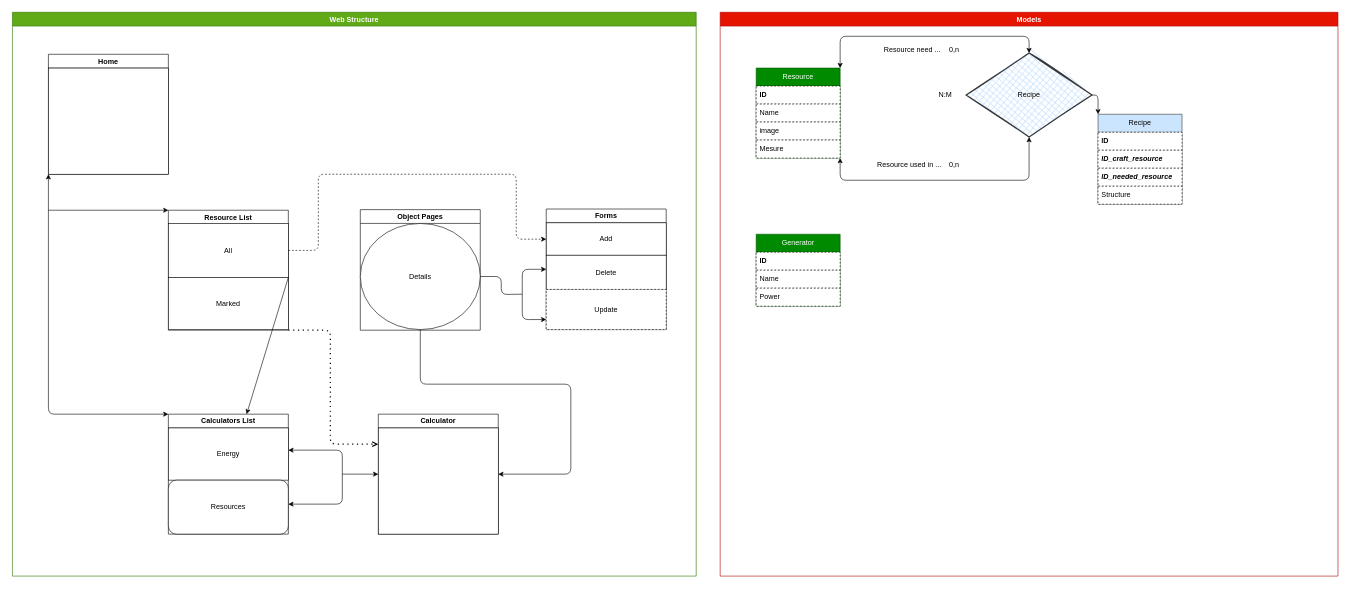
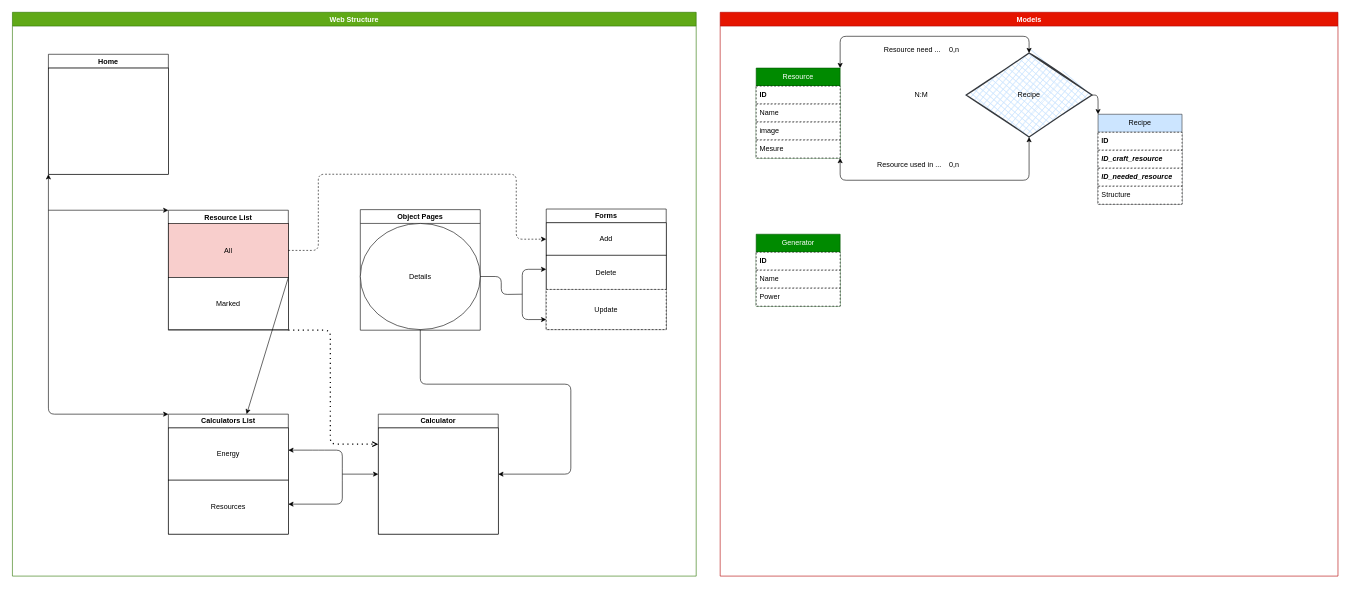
  <mxCell id="0" />
  <mxCell id="1" parent="0" />
  <mxCell id="2" value="Web Structure" style="swimlane;whiteSpace=wrap;html=1;fillColor=#60a917;fontColor=#ffffff;strokeColor=#2D7600;fillStyle=auto;gradientColor=none;swimlaneFillColor=default;" parent="1" vertex="1"><mxGeometry x="20" y="20" width="1140" height="940" as="geometry" /></mxCell>
  <mxCell id="3" value="Home" style="swimlane;whiteSpace=wrap;html=1;" parent="2" vertex="1"><mxGeometry x="60" y="70" width="200" height="200" as="geometry" /></mxCell>
  <mxCell id="4" value="" style="rounded=0;whiteSpace=wrap;html=1;" parent="3" vertex="1"><mxGeometry y="23" width="200" height="177" as="geometry" /></mxCell>
  <mxCell id="5" value="Resource List" style="swimlane;whiteSpace=wrap;html=1;" parent="2" vertex="1"><mxGeometry x="260" y="330" width="200" height="200" as="geometry" /></mxCell>
- <mxCell id="6" value="All" style="rounded=0;whiteSpace=wrap;html=1;" parent="5" vertex="1"><mxGeometry y="22" width="200" height="90" as="geometry" /></mxCell>
+ <mxCell id="6" value="All" style="rounded=0;whiteSpace=wrap;html=1;fillColor=#f8cecc;" parent="5" vertex="1"><mxGeometry y="22" width="200" height="90" as="geometry" /></mxCell>
  <mxCell id="7" value="Marked" style="rounded=0;whiteSpace=wrap;html=1;" parent="5" vertex="1"><mxGeometry y="112" width="200" height="87" as="geometry" /></mxCell>
  <mxCell id="8" value="Calculators List" style="swimlane;whiteSpace=wrap;html=1;" parent="2" vertex="1"><mxGeometry x="260" y="670" width="200" height="200" as="geometry" /></mxCell>
  <mxCell id="9" value="" style="endArrow=classic;startArrow=classic;html=1;exitX=0;exitY=1;exitDx=0;exitDy=0;entryX=0;entryY=0;entryDx=0;entryDy=0;" parent="2" source="3" target="8" edge="1"><mxGeometry width="50" height="50" relative="1" as="geometry"><mxPoint x="560" y="530" as="sourcePoint" /><mxPoint x="610" y="480" as="targetPoint" /><Array as="points"><mxPoint x="60" y="670" /></Array></mxGeometry></mxCell>
  <mxCell id="10" value="" style="endArrow=classic;html=1;entryX=0;entryY=0;entryDx=0;entryDy=0;" parent="2" target="5" edge="1"><mxGeometry width="50" height="50" relative="1" as="geometry"><mxPoint x="60" y="330" as="sourcePoint" /><mxPoint x="610" y="480" as="targetPoint" /></mxGeometry></mxCell>
  <mxCell id="11" value="Energy" style="rounded=0;whiteSpace=wrap;html=1;" parent="2" vertex="1"><mxGeometry x="260" y="693" width="200" height="87" as="geometry" /></mxCell>
- <mxCell id="12" value="Resources" style="whiteSpace=wrap;html=1;rounded=1;" parent="2" vertex="1"><mxGeometry x="260" y="780" width="200" height="90" as="geometry" /></mxCell>
+ <mxCell id="12" value="Resources" style="rounded=0;whiteSpace=wrap;html=1;" parent="2" vertex="1"><mxGeometry x="260" y="780" width="200" height="90" as="geometry" /></mxCell>
  <mxCell id="13" value="Forms" style="swimlane;whiteSpace=wrap;html=1;" parent="2" vertex="1"><mxGeometry x="890" y="328" width="200" height="201" as="geometry" /></mxCell>
  <mxCell id="14" value="Add" style="rounded=0;whiteSpace=wrap;html=1;" parent="13" vertex="1"><mxGeometry y="23" width="200" height="54" as="geometry" /></mxCell>
  <mxCell id="15" value="Delete" style="rounded=0;whiteSpace=wrap;html=1;" parent="13" vertex="1"><mxGeometry y="77" width="200" height="57" as="geometry" /></mxCell>
  <mxCell id="16" value="Update" style="rounded=0;whiteSpace=wrap;html=1;dashed=1;" parent="13" vertex="1"><mxGeometry y="134" width="200" height="67" as="geometry" /></mxCell>
  <mxCell id="17" value="" style="endArrow=classic;startArrow=classic;html=1;entryX=0;entryY=0.5;entryDx=0;entryDy=0;exitX=0;exitY=0.75;exitDx=0;exitDy=0;edgeStyle=orthogonalEdgeStyle;" edge="1" parent="13" source="16" target="13"><mxGeometry width="50" height="50" relative="1" as="geometry"><mxPoint x="-110" y="282" as="sourcePoint" /><mxPoint x="-60" y="232" as="targetPoint" /><Array as="points"><mxPoint x="-40" y="184" /><mxPoint x="-40" y="100" /></Array></mxGeometry></mxCell>
  <mxCell id="18" value="Object Pages" style="swimlane;whiteSpace=wrap;html=1;" parent="2" vertex="1"><mxGeometry x="580" y="329" width="200" height="201" as="geometry" /></mxCell>
  <mxCell id="19" value="Details" style="ellipse;whiteSpace=wrap;html=1;" parent="18" vertex="1"><mxGeometry y="23" width="200" height="177" as="geometry" /></mxCell>
  <mxCell id="20" value="Calculator" style="swimlane;whiteSpace=wrap;html=1;" parent="2" vertex="1"><mxGeometry x="610" y="670" width="200" height="200" as="geometry" /></mxCell>
  <mxCell id="21" value="" style="rounded=0;whiteSpace=wrap;html=1;" parent="20" vertex="1"><mxGeometry y="23" width="200" height="177" as="geometry" /></mxCell>
  <mxCell id="22" value="" style="endArrow=classic;html=1;entryX=0;entryY=0.5;entryDx=0;entryDy=0;" parent="2" target="20" edge="1"><mxGeometry width="50" height="50" relative="1" as="geometry"><mxPoint x="550" y="770" as="sourcePoint" /><mxPoint x="770" y="660" as="targetPoint" /></mxGeometry></mxCell>
  <mxCell id="23" value="" style="endArrow=classic;startArrow=classic;html=1;exitX=1;exitY=0.75;exitDx=0;exitDy=0;entryX=1;entryY=0.425;entryDx=0;entryDy=0;entryPerimeter=0;" parent="2" source="8" target="11" edge="1"><mxGeometry width="50" height="50" relative="1" as="geometry"><mxPoint x="630" y="790" as="sourcePoint" /><mxPoint x="470" y="740" as="targetPoint" /><Array as="points"><mxPoint x="550" y="820" /><mxPoint x="550" y="770" /><mxPoint x="550" y="730" /><mxPoint x="510" y="730" /></Array></mxGeometry></mxCell>
  <mxCell id="24" value="" style="endArrow=open;dashed=1;html=1;dashPattern=1 3;strokeWidth=2;entryX=0;entryY=0.25;entryDx=0;entryDy=0;exitX=1;exitY=1;exitDx=0;exitDy=0;edgeStyle=orthogonalEdgeStyle;" parent="2" source="5" target="20" edge="1"><mxGeometry width="50" height="50" relative="1" as="geometry"><mxPoint x="550" y="530" as="sourcePoint" /><mxPoint x="390" y="480" as="targetPoint" /><Array as="points"><mxPoint x="530" y="530" /><mxPoint x="530" y="720" /></Array></mxGeometry></mxCell>
  <mxCell id="25" value="" style="endArrow=classic;html=1;exitX=1;exitY=0;exitDx=0;exitDy=0;" parent="2" source="7" target="8" edge="1"><mxGeometry width="50" height="50" relative="1" as="geometry"><mxPoint x="540" y="460" as="sourcePoint" /><mxPoint x="590" y="410" as="targetPoint" /></mxGeometry></mxCell>
  <mxCell id="26" value="" style="endArrow=classic;html=1;exitX=0.5;exitY=1;exitDx=0;exitDy=0;edgeStyle=orthogonalEdgeStyle;entryX=1;entryY=0.5;entryDx=0;entryDy=0;" parent="2" source="19" target="20" edge="1"><mxGeometry width="50" height="50" relative="1" as="geometry"><mxPoint x="130" y="330" as="sourcePoint" /><mxPoint x="930" y="800" as="targetPoint" /><Array as="points"><mxPoint x="680" y="620" /><mxPoint x="931" y="620" /><mxPoint x="931" y="770" /></Array></mxGeometry></mxCell>
  <mxCell id="27" value="" style="endArrow=classic;html=1;exitX=1;exitY=0.5;exitDx=0;exitDy=0;edgeStyle=orthogonalEdgeStyle;entryX=0;entryY=0.25;entryDx=0;entryDy=0;dashed=1;" edge="1" parent="2" source="6" target="13"><mxGeometry width="50" height="50" relative="1" as="geometry"><mxPoint x="470" y="540" as="sourcePoint" /><mxPoint x="850" y="380" as="targetPoint" /><Array as="points"><mxPoint x="510" y="397" /><mxPoint x="510" y="270" /><mxPoint x="840" y="270" /><mxPoint x="840" y="378" /></Array></mxGeometry></mxCell>
  <mxCell id="28" value="Models" style="swimlane;whiteSpace=wrap;html=1;fillStyle=auto;fillColor=#e51400;strokeColor=#B20000;fontColor=#ffffff;swimlaneFillColor=default;" parent="1" vertex="1"><mxGeometry x="1200" y="20" width="1030" height="940" as="geometry" /></mxCell>
  <mxCell id="29" value="Resource" style="swimlane;fontStyle=0;childLayout=stackLayout;horizontal=1;startSize=30;horizontalStack=0;resizeParent=1;resizeParentMax=0;resizeLast=0;collapsible=1;marginBottom=0;whiteSpace=wrap;html=1;fillColor=#008a00;fontColor=#ffffff;strokeColor=#005700;" parent="28" vertex="1"><mxGeometry x="60" y="93" width="140" height="150" as="geometry" /></mxCell>
  <mxCell id="30" value="&lt;b&gt;ID&lt;/b&gt;" style="text;strokeColor=default;fillColor=default;align=left;verticalAlign=middle;spacingLeft=4;spacingRight=4;overflow=hidden;points=[[0,0.5],[1,0.5]];portConstraint=eastwest;rotatable=0;whiteSpace=wrap;html=1;dashed=1;" parent="29" vertex="1"><mxGeometry y="30" width="140" height="30" as="geometry" /></mxCell>
  <mxCell id="31" value="Name" style="text;strokeColor=default;fillColor=default;align=left;verticalAlign=middle;spacingLeft=4;spacingRight=4;overflow=hidden;points=[[0,0.5],[1,0.5]];portConstraint=eastwest;rotatable=0;whiteSpace=wrap;html=1;dashed=1;" parent="29" vertex="1"><mxGeometry y="60" width="140" height="30" as="geometry" /></mxCell>
  <mxCell id="32" value="image" style="text;strokeColor=default;fillColor=default;align=left;verticalAlign=middle;spacingLeft=4;spacingRight=4;overflow=hidden;points=[[0,0.5],[1,0.5]];portConstraint=eastwest;rotatable=0;whiteSpace=wrap;html=1;dashed=1;" vertex="1" parent="29"><mxGeometry y="90" width="140" height="30" as="geometry" /></mxCell>
  <mxCell id="33" value="Mesure" style="text;strokeColor=default;fillColor=default;align=left;verticalAlign=middle;spacingLeft=4;spacingRight=4;overflow=hidden;points=[[0,0.5],[1,0.5]];portConstraint=eastwest;rotatable=0;whiteSpace=wrap;html=1;dashed=1;" parent="29" vertex="1"><mxGeometry y="120" width="140" height="30" as="geometry" /></mxCell>
  <mxCell id="34" value="Recipe" style="rhombus;whiteSpace=wrap;html=1;strokeWidth=2;fillWeight=-1;hachureGap=8;fillStyle=cross-hatch;fillColor=#cce5ff;sketch=1;strokeColor=#36393d;" parent="28" vertex="1"><mxGeometry x="410" y="68" width="210" height="140" as="geometry" /></mxCell>
  <mxCell id="35" value="Recipe" style="swimlane;fontStyle=0;childLayout=stackLayout;horizontal=1;startSize=30;horizontalStack=0;resizeParent=1;resizeParentMax=0;resizeLast=0;collapsible=1;marginBottom=0;whiteSpace=wrap;html=1;fillColor=#cce5ff;strokeColor=#36393d;" parent="28" vertex="1"><mxGeometry x="630" y="170" width="140" height="150" as="geometry" /></mxCell>
  <mxCell id="36" value="&lt;b&gt;ID&lt;/b&gt;" style="text;strokeColor=default;fillColor=default;align=left;verticalAlign=middle;spacingLeft=4;spacingRight=4;overflow=hidden;points=[[0,0.5],[1,0.5]];portConstraint=eastwest;rotatable=0;whiteSpace=wrap;html=1;dashed=1;" parent="35" vertex="1"><mxGeometry y="30" width="140" height="30" as="geometry" /></mxCell>
  <mxCell id="37" value="&lt;i&gt;&lt;b&gt;ID_craft_resource&lt;/b&gt;&lt;/i&gt;" style="text;strokeColor=default;fillColor=default;align=left;verticalAlign=middle;spacingLeft=4;spacingRight=4;overflow=hidden;points=[[0,0.5],[1,0.5]];portConstraint=eastwest;rotatable=0;whiteSpace=wrap;html=1;dashed=1;" parent="35" vertex="1"><mxGeometry y="60" width="140" height="30" as="geometry" /></mxCell>
  <mxCell id="38" value="&lt;i&gt;&lt;b&gt;ID_needed_resource&lt;/b&gt;&lt;/i&gt;" style="text;strokeColor=default;fillColor=default;align=left;verticalAlign=middle;spacingLeft=4;spacingRight=4;overflow=hidden;points=[[0,0.5],[1,0.5]];portConstraint=eastwest;rotatable=0;whiteSpace=wrap;html=1;dashed=1;" parent="35" vertex="1"><mxGeometry y="90" width="140" height="30" as="geometry" /></mxCell>
  <mxCell id="39" value="Structure" style="text;strokeColor=default;fillColor=default;align=left;verticalAlign=middle;spacingLeft=4;spacingRight=4;overflow=hidden;points=[[0,0.5],[1,0.5]];portConstraint=eastwest;rotatable=0;whiteSpace=wrap;html=1;dashed=1;" parent="35" vertex="1"><mxGeometry y="120" width="140" height="30" as="geometry" /></mxCell>
  <mxCell id="40" value="" style="endArrow=classic;startArrow=classic;html=1;edgeStyle=orthogonalEdgeStyle;entryX=0.5;entryY=1;entryDx=0;entryDy=0;exitX=1;exitY=1;exitDx=0;exitDy=0;" parent="28" source="29" target="34" edge="1"><mxGeometry width="50" height="50" relative="1" as="geometry"><mxPoint x="260" y="138" as="sourcePoint" /><mxPoint x="350" y="220" as="targetPoint" /><Array as="points"><mxPoint x="200" y="280" /><mxPoint x="515" y="280" /></Array></mxGeometry></mxCell>
  <mxCell id="41" value="" style="endArrow=classic;startArrow=classic;html=1;edgeStyle=orthogonalEdgeStyle;entryX=0.5;entryY=0;entryDx=0;entryDy=0;exitX=1;exitY=0;exitDx=0;exitDy=0;" parent="28" source="29" target="34" edge="1"><mxGeometry width="50" height="50" relative="1" as="geometry"><mxPoint x="240" y="160" as="sourcePoint" /><mxPoint x="525" y="218" as="targetPoint" /><Array as="points"><mxPoint x="200" y="40" /><mxPoint x="515" y="40" /></Array></mxGeometry></mxCell>
  <mxCell id="42" value="&lt;font style=&quot;color: light-dark(rgb(0, 0, 0), rgb(255, 102, 255));&quot;&gt;Resource used in ...&lt;/font&gt;" style="text;html=1;align=center;verticalAlign=middle;resizable=0;points=[];autosize=1;strokeColor=none;fillColor=none;fontColor=light-dark(default, #1eff00);" parent="28" vertex="1"><mxGeometry x="250" y="240" width="130" height="30" as="geometry" /></mxCell>
  <mxCell id="43" value="" style="endArrow=classic;html=1;entryX=0;entryY=0;entryDx=0;entryDy=0;exitX=1;exitY=0.5;exitDx=0;exitDy=0;edgeStyle=orthogonalEdgeStyle;" parent="28" source="34" target="35" edge="1"><mxGeometry width="50" height="50" relative="1" as="geometry"><mxPoint x="390" y="270" as="sourcePoint" /><mxPoint x="440" y="220" as="targetPoint" /></mxGeometry></mxCell>
  <mxCell id="44" value="&lt;font style=&quot;color: light-dark(rgb(0, 0, 0), rgb(255, 0, 0));&quot;&gt;0,n&lt;/font&gt;" style="text;html=1;align=center;verticalAlign=middle;resizable=0;points=[];autosize=1;strokeColor=none;fillColor=none;fontColor=light-dark(#000000,#FF66FF);" parent="28" vertex="1"><mxGeometry x="370" y="240" width="40" height="30" as="geometry" /></mxCell>
- <mxCell id="45" value="N:M" style="text;html=1;align=center;verticalAlign=middle;resizable=0;points=[];autosize=1;strokeColor=none;fillColor=none;fontColor=light-dark(#000000,#33FF33);" parent="28" vertex="1"><mxGeometry x="350" y="123" width="50" height="30" as="geometry" /></mxCell>
+ <mxCell id="45" value="N:M" style="text;html=1;align=center;verticalAlign=middle;resizable=0;points=[];autosize=1;strokeColor=none;fillColor=none;fontColor=light-dark(#000000,#33FF33);" parent="28" vertex="1"><mxGeometry x="310" y="123" width="50" height="30" as="geometry" /></mxCell>
  <mxCell id="46" value="&lt;font style=&quot;color: light-dark(rgb(0, 0, 0), rgb(255, 102, 255));&quot;&gt;Resource need ...&lt;/font&gt;" style="text;html=1;align=center;verticalAlign=middle;resizable=0;points=[];autosize=1;strokeColor=none;fillColor=none;" parent="28" vertex="1"><mxGeometry x="260" y="48" width="120" height="30" as="geometry" /></mxCell>
  <mxCell id="47" value="&lt;font style=&quot;color: light-dark(rgb(0, 0, 0), rgb(255, 0, 0));&quot;&gt;0,n&lt;/font&gt;" style="text;html=1;align=center;verticalAlign=middle;resizable=0;points=[];autosize=1;strokeColor=none;fillColor=none;" parent="28" vertex="1"><mxGeometry x="370" y="48" width="40" height="30" as="geometry" /></mxCell>
  <mxCell id="48" value="Generator" style="swimlane;fontStyle=0;childLayout=stackLayout;horizontal=1;startSize=30;horizontalStack=0;resizeParent=1;resizeParentMax=0;resizeLast=0;collapsible=1;marginBottom=0;whiteSpace=wrap;html=1;fillColor=#008a00;fontColor=#ffffff;strokeColor=#005700;" parent="28" vertex="1"><mxGeometry x="60" y="370" width="140" height="120" as="geometry" /></mxCell>
  <mxCell id="49" value="&lt;b&gt;ID&lt;/b&gt;" style="text;strokeColor=default;fillColor=default;align=left;verticalAlign=middle;spacingLeft=4;spacingRight=4;overflow=hidden;points=[[0,0.5],[1,0.5]];portConstraint=eastwest;rotatable=0;whiteSpace=wrap;html=1;dashed=1;" parent="48" vertex="1"><mxGeometry y="30" width="140" height="30" as="geometry" /></mxCell>
  <mxCell id="50" value="Name" style="text;strokeColor=default;fillColor=default;align=left;verticalAlign=middle;spacingLeft=4;spacingRight=4;overflow=hidden;points=[[0,0.5],[1,0.5]];portConstraint=eastwest;rotatable=0;whiteSpace=wrap;html=1;dashed=1;" parent="48" vertex="1"><mxGeometry y="60" width="140" height="30" as="geometry" /></mxCell>
  <mxCell id="51" value="Power" style="text;strokeColor=default;fillColor=default;align=left;verticalAlign=middle;spacingLeft=4;spacingRight=4;overflow=hidden;points=[[0,0.5],[1,0.5]];portConstraint=eastwest;rotatable=0;whiteSpace=wrap;html=1;dashed=1;" parent="48" vertex="1"><mxGeometry y="90" width="140" height="30" as="geometry" /></mxCell>
  <mxCell id="52" value="" style="endArrow=none;html=1;exitX=1;exitY=0.5;exitDx=0;exitDy=0;edgeStyle=orthogonalEdgeStyle;" edge="1" parent="1" source="19"><mxGeometry width="50" height="50" relative="1" as="geometry"><mxPoint x="940" y="540" as="sourcePoint" /><mxPoint x="870" y="490" as="targetPoint" /></mxGeometry></mxCell>
